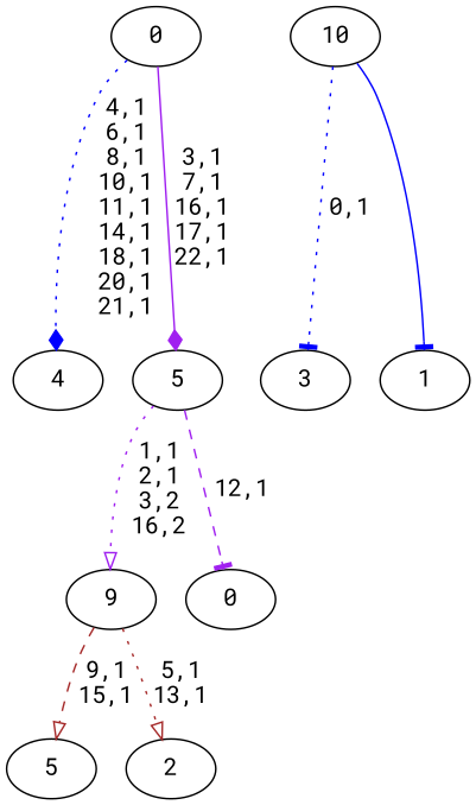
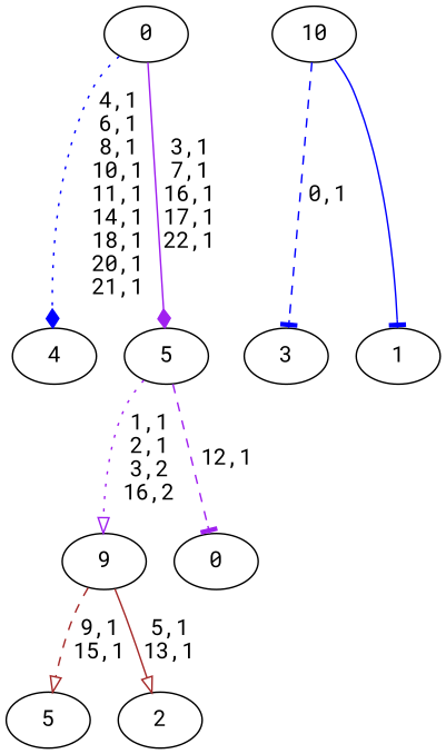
  digraph {
    fontname="Roboto Mono"
    node [fontname="Roboto Mono"]
    edge [arrowhead=tee color=blue fontname="Roboto Mono" style=dashed]
    n1 [label=5]
    n2 [label=4]
    n3 [label=3]
    n4 [label=2]
    n5 [label=1]
    10
    9
    n8 [label=0]
    5
    0
-   10 -> n3 [label="0,1" style=dotted]
+   10 -> n3 [label="0,1"]
    10 -> n5 [style=solid]
    9 -> n1 [arrowhead=onormal color=brown label="9,1\n15,1"]
-   9 -> n4 [arrowhead=onormal color=brown label="5,1\n13,1" style=dotted]
+   9 -> n4 [arrowhead=onormal color=brown label="5,1\n13,1" style=solid]
    5 -> 9 [arrowhead=onormal color=purple label="1,1\n2,1\n3,2\n16,2" style=dotted]
    5 -> n8 [color=purple label="12,1"]
    0 -> n2 [arrowhead=diamond label="4,1\n6,1\n8,1\n10,1\n11,1\n14,1\n18,1\n20,1\n21,1" style=dotted]
    0 -> 5 [arrowhead=diamond color=purple label="3,1\n7,1\n16,1\n17,1\n22,1" style=solid]
  }
